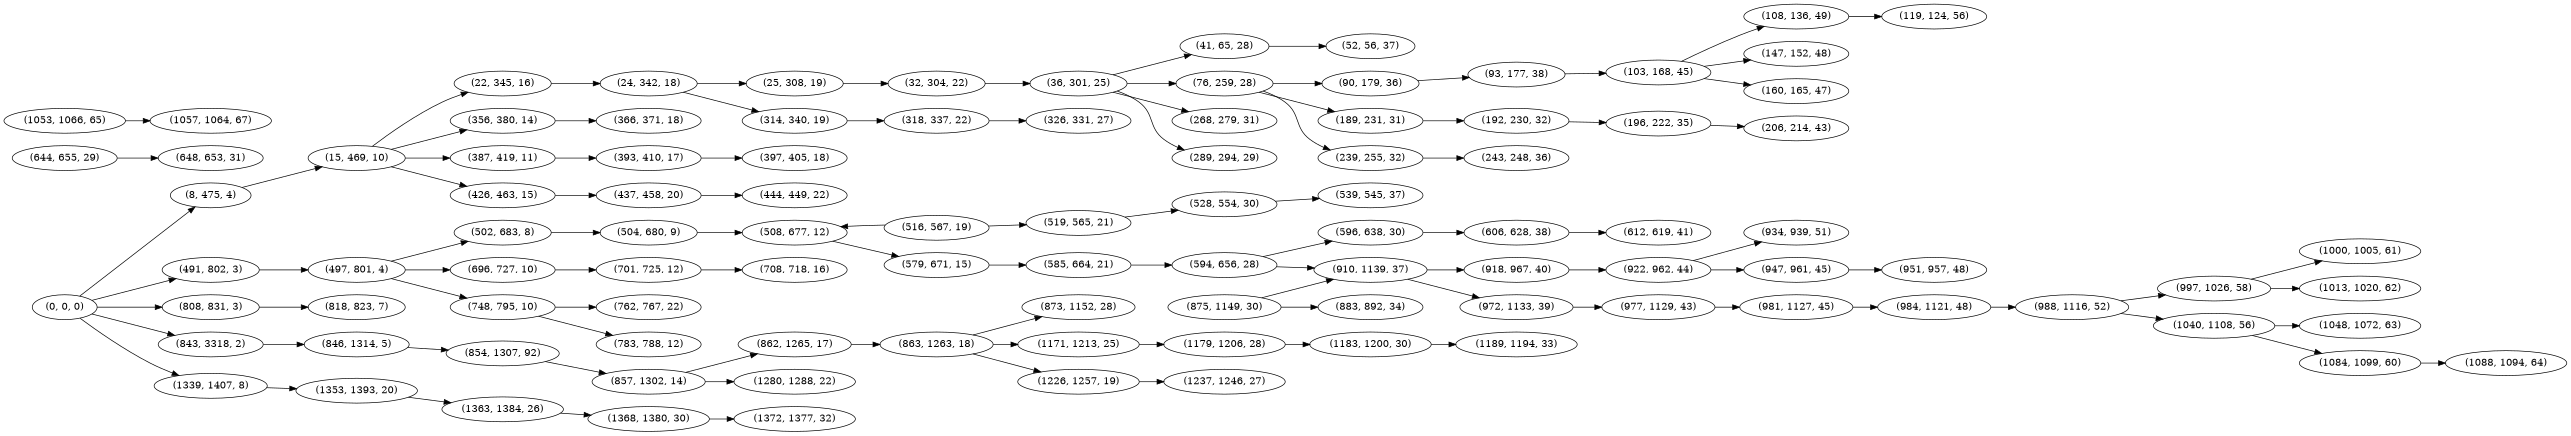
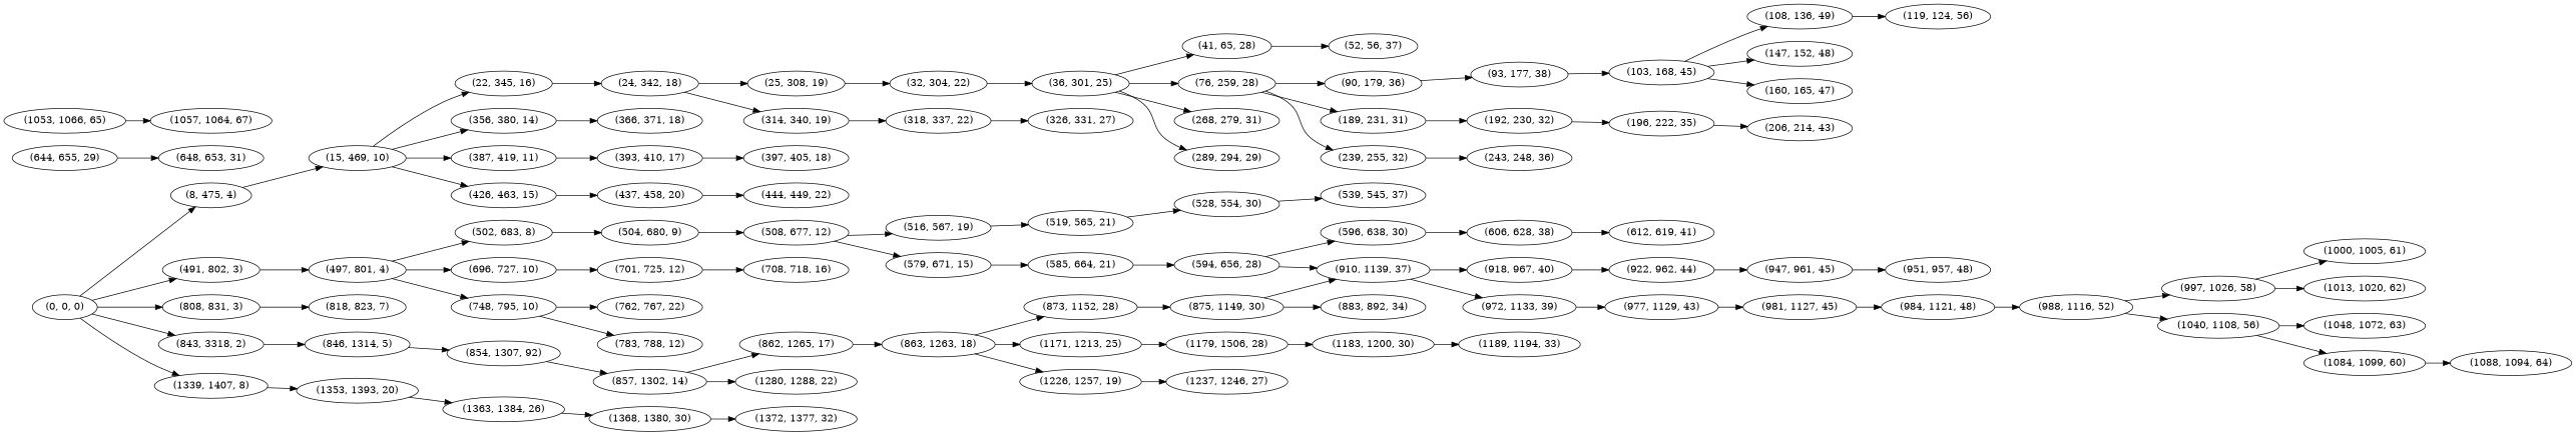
  digraph {
    fontname="DejaVu Serif"
    rankdir=LR
    node [fontname="DejaVu Serif"]
    edge [fontname="DejaVu Serif"]
    "(0, 0, 0)"
    "(8, 475, 4)"
    "(491, 802, 3)"
    "(808, 831, 3)"
    n5 [label="(843, 3318, 2)"]
    "(1339, 1407, 8)"
    "(15, 469, 10)"
    "(497, 801, 4)"
    "(818, 823, 7)"
    "(846, 1314, 5)"
    "(1353, 1393, 20)"
    "(22, 345, 16)"
    "(356, 380, 14)"
    "(387, 419, 11)"
    "(426, 463, 15)"
    "(24, 342, 18)"
    "(366, 371, 18)"
    "(393, 410, 17)"
    "(437, 458, 20)"
    "(25, 308, 19)"
    "(314, 340, 19)"
    "(32, 304, 22)"
    "(318, 337, 22)"
    "(36, 301, 25)"
    "(41, 65, 28)"
    "(76, 259, 28)"
    "(268, 279, 31)"
    "(289, 294, 29)"
    "(52, 56, 37)"
    "(90, 179, 36)"
    "(189, 231, 31)"
    "(239, 255, 32)"
    "(93, 177, 38)"
    "(192, 230, 32)"
    "(243, 248, 36)"
    "(103, 168, 45)"
    "(108, 136, 49)"
    "(147, 152, 48)"
    "(160, 165, 47)"
    "(119, 124, 56)"
    "(196, 222, 35)"
    "(206, 214, 43)"
    "(326, 331, 27)"
    "(397, 405, 18)"
    "(444, 449, 22)"
    "(502, 683, 8)"
    "(696, 727, 10)"
    "(748, 795, 10)"
    "(504, 680, 9)"
    "(701, 725, 12)"
    "(762, 767, 22)"
    "(783, 788, 12)"
    "(508, 677, 12)"
    "(516, 567, 19)"
    "(579, 671, 15)"
    "(519, 565, 21)"
    "(585, 664, 21)"
    "(528, 554, 30)"
    "(539, 545, 37)"
    "(594, 656, 28)"
    "(596, 638, 30)"
    "(910, 1139, 37)"
    "(606, 628, 38)"
    "(644, 655, 29)"
    "(648, 653, 31)"
    "(612, 619, 41)"
    "(708, 718, 16)"
    n68 [label="(854, 1307, 92)"]
    "(857, 1302, 14)"
    "(862, 1265, 17)"
    "(1280, 1288, 22)"
    "(863, 1263, 18)"
    "(873, 1152, 28)"
    "(1171, 1213, 25)"
    "(1226, 1257, 19)"
    "(875, 1149, 30)"
-   "(1179, 1206, 28)"
+   "(1179, 1206, 28)" [label="(1179, 1506, 28)"]
    "(1237, 1246, 27)"
    "(883, 892, 34)"
    "(918, 967, 40)"
    "(972, 1133, 39)"
    "(922, 962, 44)"
    "(977, 1129, 43)"
-   "(934, 939, 51)"
    "(947, 961, 45)"
    "(951, 957, 48)"
    "(981, 1127, 45)"
    "(984, 1121, 48)"
    "(988, 1116, 52)"
    "(997, 1026, 58)"
    "(1040, 1108, 56)"
    "(1000, 1005, 61)"
    "(1013, 1020, 62)"
    "(1048, 1072, 63)"
    "(1084, 1099, 60)"
    "(1088, 1094, 64)"
    "(1053, 1066, 65)"
    "(1057, 1064, 67)"
    "(1183, 1200, 30)"
    "(1189, 1194, 33)"
    "(1363, 1384, 26)"
    "(1368, 1380, 30)"
    "(1372, 1377, 32)"
    "(0, 0, 0)" -> "(8, 475, 4)"
    "(0, 0, 0)" -> "(491, 802, 3)"
    "(0, 0, 0)" -> "(808, 831, 3)"
    "(0, 0, 0)" -> n5
    "(0, 0, 0)" -> "(1339, 1407, 8)"
    "(8, 475, 4)" -> "(15, 469, 10)"
    "(491, 802, 3)" -> "(497, 801, 4)"
    "(808, 831, 3)" -> "(818, 823, 7)"
    n5 -> "(846, 1314, 5)"
    "(1339, 1407, 8)" -> "(1353, 1393, 20)"
    "(15, 469, 10)" -> "(22, 345, 16)"
    "(15, 469, 10)" -> "(356, 380, 14)"
    "(15, 469, 10)" -> "(387, 419, 11)"
    "(15, 469, 10)" -> "(426, 463, 15)"
    "(497, 801, 4)" -> "(502, 683, 8)"
    "(497, 801, 4)" -> "(696, 727, 10)"
    "(497, 801, 4)" -> "(748, 795, 10)"
    "(846, 1314, 5)" -> n68
    "(1353, 1393, 20)" -> "(1363, 1384, 26)"
    "(22, 345, 16)" -> "(24, 342, 18)"
    "(356, 380, 14)" -> "(366, 371, 18)"
    "(387, 419, 11)" -> "(393, 410, 17)"
    "(426, 463, 15)" -> "(437, 458, 20)"
    "(24, 342, 18)" -> "(25, 308, 19)"
    "(24, 342, 18)" -> "(314, 340, 19)"
    "(393, 410, 17)" -> "(397, 405, 18)"
    "(437, 458, 20)" -> "(444, 449, 22)"
    "(25, 308, 19)" -> "(32, 304, 22)"
    "(314, 340, 19)" -> "(318, 337, 22)"
    "(32, 304, 22)" -> "(36, 301, 25)"
    "(318, 337, 22)" -> "(326, 331, 27)"
    "(36, 301, 25)" -> "(41, 65, 28)"
    "(36, 301, 25)" -> "(76, 259, 28)"
    "(36, 301, 25)" -> "(268, 279, 31)"
    "(36, 301, 25)" -> "(289, 294, 29)"
    "(41, 65, 28)" -> "(52, 56, 37)"
    "(76, 259, 28)" -> "(90, 179, 36)"
    "(76, 259, 28)" -> "(189, 231, 31)"
    "(76, 259, 28)" -> "(239, 255, 32)"
    "(90, 179, 36)" -> "(93, 177, 38)"
    "(189, 231, 31)" -> "(192, 230, 32)"
    "(239, 255, 32)" -> "(243, 248, 36)"
    "(93, 177, 38)" -> "(103, 168, 45)"
    "(192, 230, 32)" -> "(196, 222, 35)"
    "(103, 168, 45)" -> "(108, 136, 49)"
    "(103, 168, 45)" -> "(147, 152, 48)"
    "(103, 168, 45)" -> "(160, 165, 47)"
    "(108, 136, 49)" -> "(119, 124, 56)"
    "(196, 222, 35)" -> "(206, 214, 43)"
    "(502, 683, 8)" -> "(504, 680, 9)"
    "(696, 727, 10)" -> "(701, 725, 12)"
    "(748, 795, 10)" -> "(762, 767, 22)"
    "(748, 795, 10)" -> "(783, 788, 12)"
    "(504, 680, 9)" -> "(508, 677, 12)"
    "(701, 725, 12)" -> "(708, 718, 16)"
-   "(516, 567, 19)" -> "(508, 677, 12)"
+   "(508, 677, 12)" -> "(516, 567, 19)"
    "(508, 677, 12)" -> "(579, 671, 15)"
    "(516, 567, 19)" -> "(519, 565, 21)"
    "(579, 671, 15)" -> "(585, 664, 21)"
    "(519, 565, 21)" -> "(528, 554, 30)"
    "(585, 664, 21)" -> "(594, 656, 28)"
    "(528, 554, 30)" -> "(539, 545, 37)"
    "(594, 656, 28)" -> "(596, 638, 30)"
    "(594, 656, 28)" -> "(910, 1139, 37)"
    "(596, 638, 30)" -> "(606, 628, 38)"
    "(910, 1139, 37)" -> "(918, 967, 40)"
    "(910, 1139, 37)" -> "(972, 1133, 39)"
    "(606, 628, 38)" -> "(612, 619, 41)"
    "(644, 655, 29)" -> "(648, 653, 31)"
    n68 -> "(857, 1302, 14)"
    "(857, 1302, 14)" -> "(862, 1265, 17)"
    "(857, 1302, 14)" -> "(1280, 1288, 22)"
    "(862, 1265, 17)" -> "(863, 1263, 18)"
    "(863, 1263, 18)" -> "(873, 1152, 28)"
    "(863, 1263, 18)" -> "(1171, 1213, 25)"
    "(863, 1263, 18)" -> "(1226, 1257, 19)"
+   "(873, 1152, 28)" -> "(875, 1149, 30)"
    "(1171, 1213, 25)" -> "(1179, 1206, 28)"
    "(1226, 1257, 19)" -> "(1237, 1246, 27)"
    "(875, 1149, 30)" -> "(910, 1139, 37)"
    "(875, 1149, 30)" -> "(883, 892, 34)"
    "(1179, 1206, 28)" -> "(1183, 1200, 30)"
    "(918, 967, 40)" -> "(922, 962, 44)"
    "(972, 1133, 39)" -> "(977, 1129, 43)"
-   "(922, 962, 44)" -> "(934, 939, 51)"
    "(922, 962, 44)" -> "(947, 961, 45)"
    "(977, 1129, 43)" -> "(981, 1127, 45)"
    "(947, 961, 45)" -> "(951, 957, 48)"
    "(981, 1127, 45)" -> "(984, 1121, 48)"
    "(984, 1121, 48)" -> "(988, 1116, 52)"
    "(988, 1116, 52)" -> "(997, 1026, 58)"
    "(988, 1116, 52)" -> "(1040, 1108, 56)"
    "(997, 1026, 58)" -> "(1000, 1005, 61)"
    "(997, 1026, 58)" -> "(1013, 1020, 62)"
    "(1040, 1108, 56)" -> "(1048, 1072, 63)"
    "(1040, 1108, 56)" -> "(1084, 1099, 60)"
    "(1084, 1099, 60)" -> "(1088, 1094, 64)"
    "(1053, 1066, 65)" -> "(1057, 1064, 67)"
    "(1183, 1200, 30)" -> "(1189, 1194, 33)"
    "(1363, 1384, 26)" -> "(1368, 1380, 30)"
    "(1368, 1380, 30)" -> "(1372, 1377, 32)"
  }
